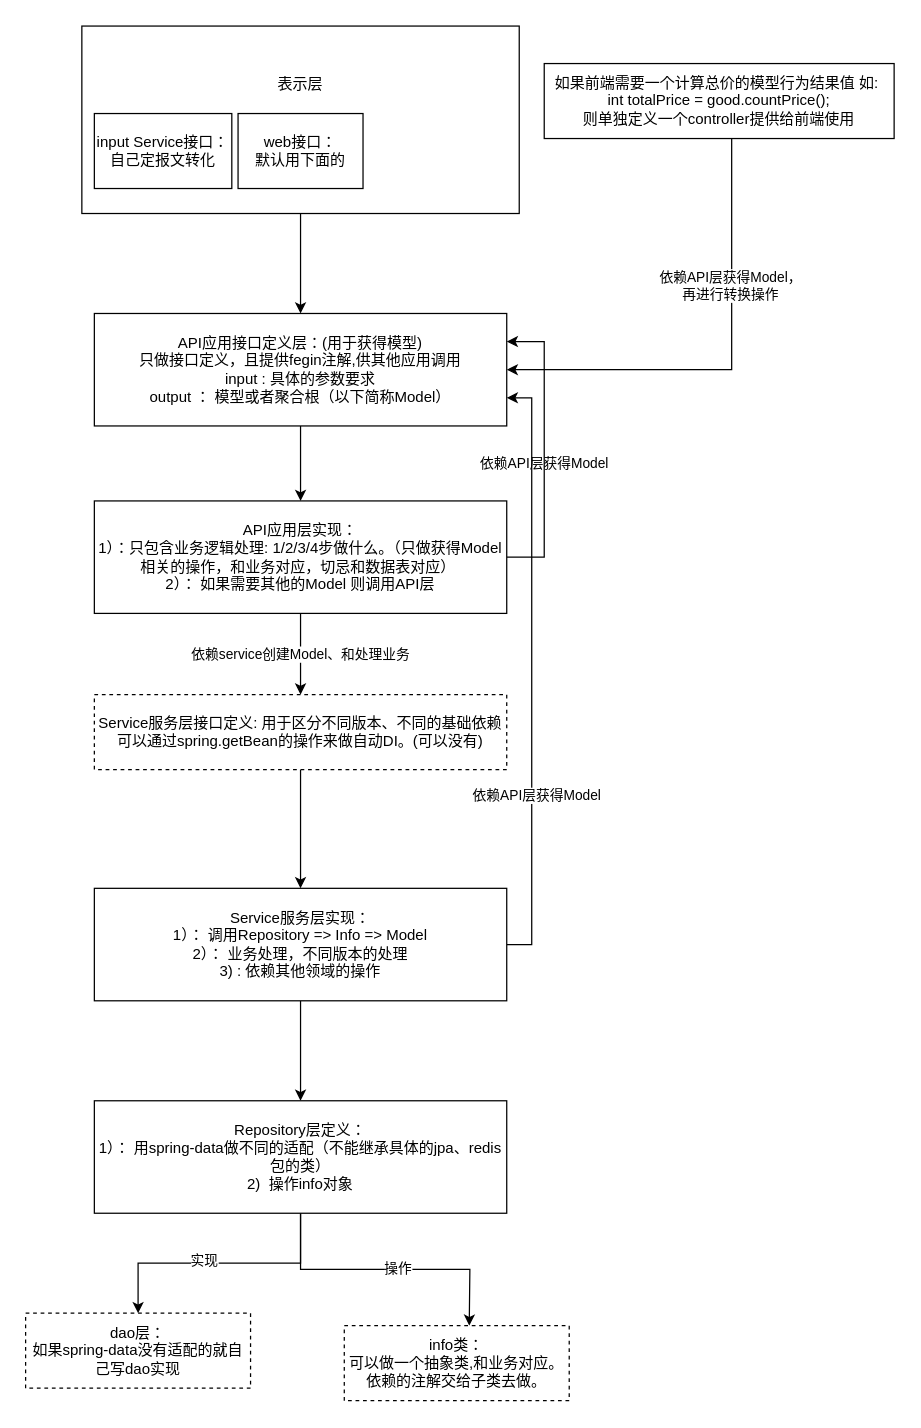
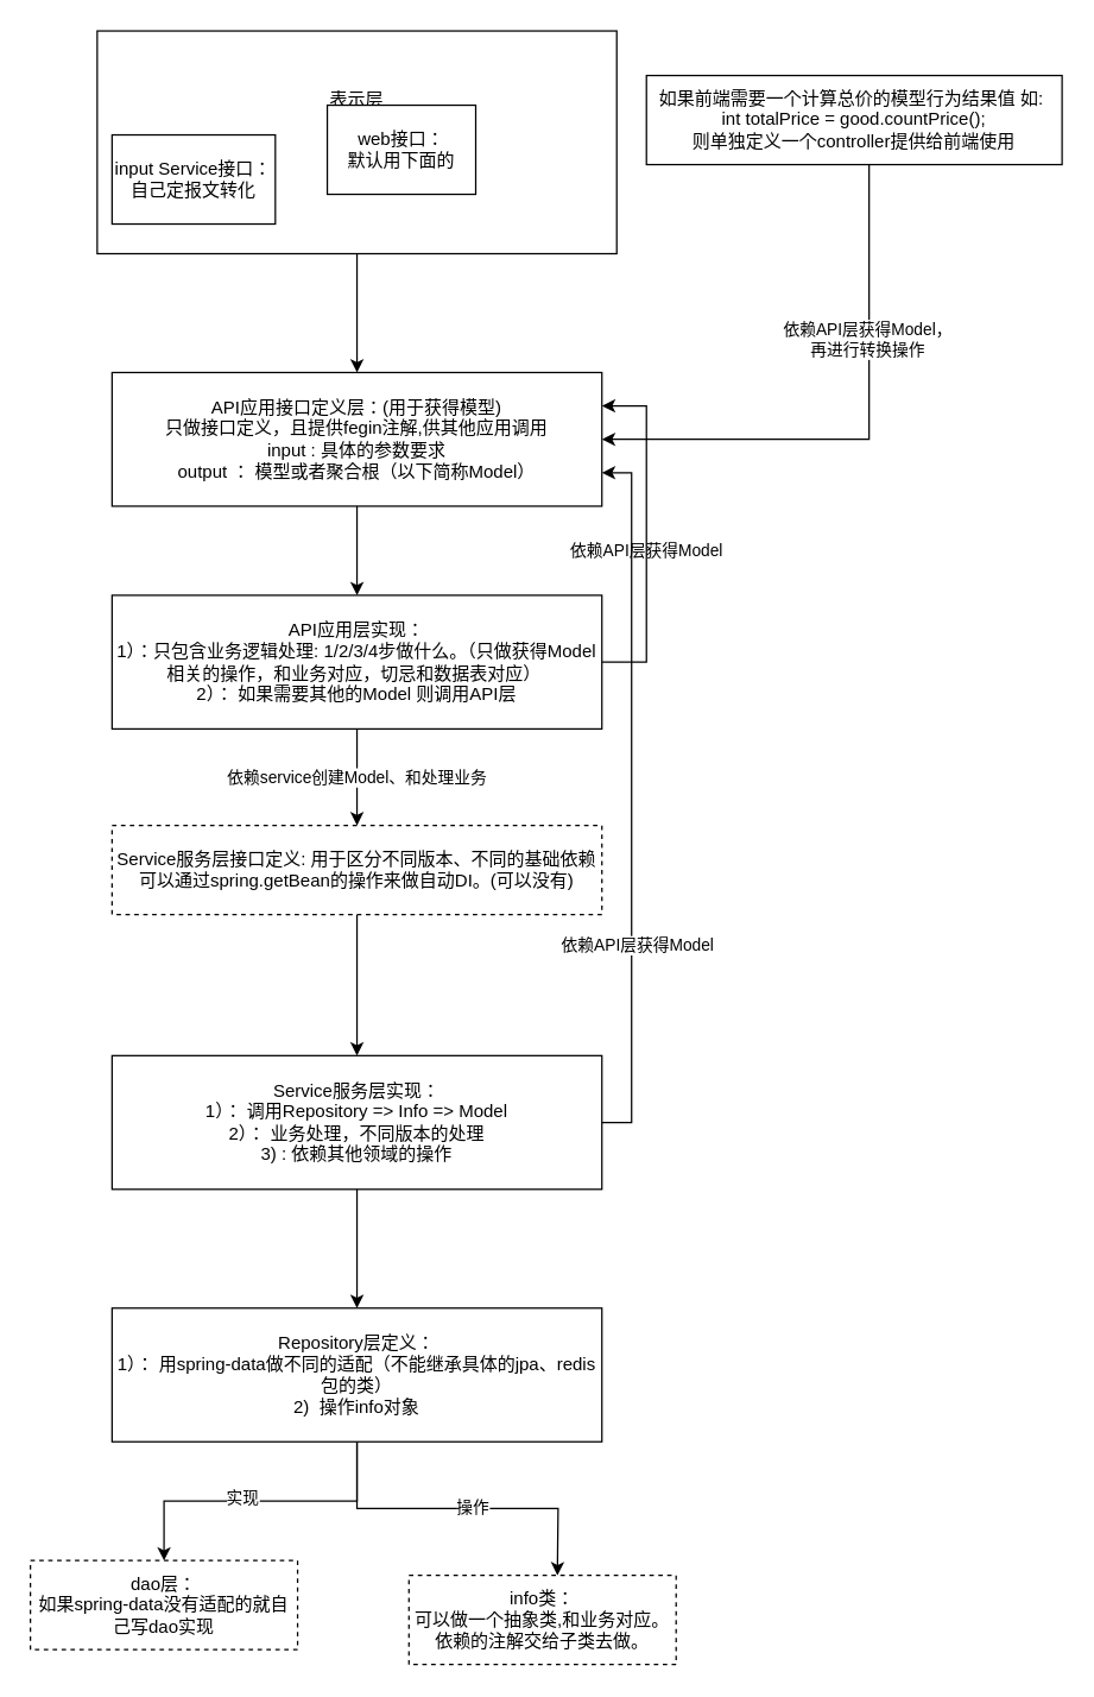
  <mxCell id="0" />
  <mxCell id="1" parent="0" />
  <mxCell id="2" value="" style="edgeStyle=orthogonalEdgeStyle;rounded=0;orthogonalLoop=1;jettySize=auto;html=1;" edge="1" parent="1" source="3" target="7"><mxGeometry relative="1" as="geometry" /></mxCell>
  <mxCell id="3" value="表示层&lt;br&gt;&lt;br&gt;&lt;br&gt;&lt;br&gt;&lt;br&gt;" style="rounded=0;whiteSpace=wrap;html=1;" vertex="1" parent="1"><mxGeometry x="65" y="20" width="350" height="150" as="geometry" /></mxCell>
  <mxCell id="4" value="input Service接口：&lt;br&gt;自己定报文转化" style="rounded=0;whiteSpace=wrap;html=1;" vertex="1" parent="1"><mxGeometry x="75" y="90" width="110" height="60" as="geometry" /></mxCell>
- <mxCell id="5" value="web接口：&lt;br&gt;默认用下面的" style="rounded=0;whiteSpace=wrap;html=1;" vertex="1" parent="1"><mxGeometry x="190" y="90" width="100" height="60" as="geometry" /></mxCell>
+ <mxCell id="5" value="web接口：&lt;br&gt;默认用下面的" style="rounded=0;whiteSpace=wrap;html=1;" vertex="1" parent="1"><mxGeometry x="220" y="70" width="100" height="60" as="geometry" /></mxCell>
  <mxCell id="6" value="" style="edgeStyle=orthogonalEdgeStyle;rounded=0;orthogonalLoop=1;jettySize=auto;html=1;" edge="1" parent="1" source="7" target="10"><mxGeometry relative="1" as="geometry" /></mxCell>
  <mxCell id="7" value="API应用接口定义层：(用于获得模型)&lt;br&gt;只做接口定义，且提供fegin注解,供其他应用调用&lt;br&gt;input : 具体的参数要求&lt;br&gt;output ： 模型或者聚合根（以下简称Model）" style="rounded=0;whiteSpace=wrap;html=1;" vertex="1" parent="1"><mxGeometry x="75" y="250" width="330" height="90" as="geometry" /></mxCell>
  <mxCell id="8" style="edgeStyle=orthogonalEdgeStyle;rounded=0;orthogonalLoop=1;jettySize=auto;html=1;entryX=1;entryY=0.25;entryDx=0;entryDy=0;" edge="1" parent="1" source="10" target="7"><mxGeometry relative="1" as="geometry"><Array as="points"><mxPoint x="435" y="445" /><mxPoint x="435" y="273" /><mxPoint x="405" y="273" /></Array></mxGeometry></mxCell>
  <mxCell id="9" value="依赖service创建Model、和处理业务" style="edgeStyle=orthogonalEdgeStyle;rounded=0;orthogonalLoop=1;jettySize=auto;html=1;entryX=0.5;entryY=0;entryDx=0;entryDy=0;" edge="1" parent="1" source="10" target="20"><mxGeometry relative="1" as="geometry" /></mxCell>
  <mxCell id="10" value="API应用层实现：&lt;br&gt;1）：只包含业务逻辑处理: 1/2/3/4步做什么。（只做获得Model相关的操作，和业务对应，切忌和数据表对应）&amp;nbsp;&lt;br&gt;2）： 如果需要其他的Model 则调用API层" style="rounded=0;whiteSpace=wrap;html=1;" vertex="1" parent="1"><mxGeometry x="75" y="400" width="330" height="90" as="geometry" /></mxCell>
  <mxCell id="11" style="edgeStyle=orthogonalEdgeStyle;rounded=0;orthogonalLoop=1;jettySize=auto;html=1;" edge="1" parent="1" source="13" target="7"><mxGeometry relative="1" as="geometry"><Array as="points"><mxPoint x="585" y="295" /></Array></mxGeometry></mxCell>
  <mxCell id="12" value="依赖API层获得Model，&lt;br&gt;再进行转换操作" style="edgeLabel;html=1;align=center;verticalAlign=middle;resizable=0;points=[];" vertex="1" connectable="0" parent="11"><mxGeometry x="-0.358" y="-2" relative="1" as="geometry"><mxPoint as="offset" /></mxGeometry></mxCell>
  <mxCell id="13" value="如果前端需要一个计算总价的模型行为结果值 如:&amp;nbsp;&lt;br&gt;int totalPrice = good.countPrice();&lt;br&gt;则单独定义一个controller提供给前端使用" style="rounded=0;whiteSpace=wrap;html=1;" vertex="1" parent="1"><mxGeometry x="435" y="50" width="280" height="60" as="geometry" /></mxCell>
  <mxCell id="14" value="&lt;span style=&quot;font-size: 11px&quot;&gt;依赖API层获得Model&lt;/span&gt;" style="text;html=1;align=center;verticalAlign=middle;resizable=0;points=[];autosize=1;" vertex="1" parent="1"><mxGeometry x="375" y="360" width="120" height="20" as="geometry" /></mxCell>
  <mxCell id="15" style="edgeStyle=orthogonalEdgeStyle;rounded=0;orthogonalLoop=1;jettySize=auto;html=1;entryX=1;entryY=0.75;entryDx=0;entryDy=0;" edge="1" parent="1" source="18" target="7"><mxGeometry relative="1" as="geometry"><Array as="points"><mxPoint x="425" y="755" /><mxPoint x="425" y="318" /></Array></mxGeometry></mxCell>
  <mxCell id="16" value="依赖API层获得Model" style="edgeLabel;html=1;align=center;verticalAlign=middle;resizable=0;points=[];" vertex="1" connectable="0" parent="15"><mxGeometry x="-0.415" y="-3" relative="1" as="geometry"><mxPoint as="offset" /></mxGeometry></mxCell>
  <mxCell id="17" value="" style="edgeStyle=orthogonalEdgeStyle;rounded=0;orthogonalLoop=1;jettySize=auto;html=1;" edge="1" parent="1" source="18" target="25"><mxGeometry relative="1" as="geometry" /></mxCell>
  <mxCell id="18" value="Service服务层实现：&lt;br&gt;1）： 调用Repository =&amp;gt; Info =&amp;gt; Model&lt;br&gt;2）： 业务处理，不同版本的处理&lt;br&gt;3) : 依赖其他领域的操作" style="rounded=0;whiteSpace=wrap;html=1;" vertex="1" parent="1"><mxGeometry x="75" y="710" width="330" height="90" as="geometry" /></mxCell>
  <mxCell id="19" style="edgeStyle=orthogonalEdgeStyle;rounded=0;orthogonalLoop=1;jettySize=auto;html=1;entryX=0.5;entryY=0;entryDx=0;entryDy=0;" edge="1" parent="1" source="20" target="18"><mxGeometry relative="1" as="geometry" /></mxCell>
  <mxCell id="20" value="&lt;span&gt;Service服务层接口&lt;/span&gt;定义: 用于区分不同版本、不同的基础依赖&lt;br&gt;可以通过spring.getBean的操作来做自动DI。(可以没有)" style="rounded=0;whiteSpace=wrap;html=1;dashed=1;" vertex="1" parent="1"><mxGeometry x="75" y="555" width="330" height="60" as="geometry" /></mxCell>
  <mxCell id="21" value="" style="edgeStyle=orthogonalEdgeStyle;rounded=0;orthogonalLoop=1;jettySize=auto;html=1;" edge="1" parent="1" source="25" target="26"><mxGeometry relative="1" as="geometry" /></mxCell>
  <mxCell id="22" value="实现" style="edgeLabel;html=1;align=center;verticalAlign=middle;resizable=0;points=[];" vertex="1" connectable="0" parent="21"><mxGeometry x="0.123" y="-3" relative="1" as="geometry"><mxPoint as="offset" /></mxGeometry></mxCell>
  <mxCell id="23" style="edgeStyle=orthogonalEdgeStyle;rounded=0;orthogonalLoop=1;jettySize=auto;html=1;" edge="1" parent="1" source="25"><mxGeometry relative="1" as="geometry"><mxPoint x="375" y="1060" as="targetPoint" /></mxGeometry></mxCell>
  <mxCell id="24" value="操作" style="edgeLabel;html=1;align=center;verticalAlign=middle;resizable=0;points=[];" vertex="1" connectable="0" parent="23"><mxGeometry x="0.084" y="2" relative="1" as="geometry"><mxPoint as="offset" /></mxGeometry></mxCell>
  <mxCell id="25" value="Repository层定义：&lt;br&gt;1）： 用spring-data做不同的适配（不能继承具体的jpa、redis包的类）&lt;br&gt;2)&amp;nbsp; 操作info对象" style="rounded=0;whiteSpace=wrap;html=1;" vertex="1" parent="1"><mxGeometry x="75" y="880" width="330" height="90" as="geometry" /></mxCell>
  <mxCell id="26" value="&lt;span&gt;dao层：&lt;br&gt;&lt;/span&gt;如果spring-data没有适配的就自己写dao实现&lt;span&gt;&lt;br&gt;&lt;/span&gt;" style="whiteSpace=wrap;html=1;rounded=0;dashed=1;" vertex="1" parent="1"><mxGeometry x="20" y="1050" width="180" height="60" as="geometry" /></mxCell>
  <mxCell id="27" value="&lt;span&gt;info类：&lt;br&gt;&lt;/span&gt;&lt;span&gt;可以做一个抽象类,和业务对应。&lt;br&gt;依赖的注解交给子类去做。&lt;br&gt;&lt;/span&gt;" style="whiteSpace=wrap;html=1;rounded=0;dashed=1;" vertex="1" parent="1"><mxGeometry x="275" y="1060" width="180" height="60" as="geometry" /></mxCell>
